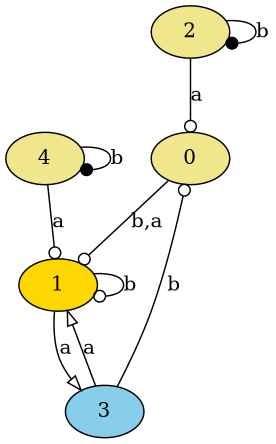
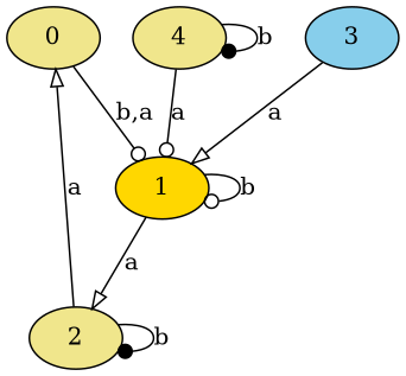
  digraph {
    d2tdocpreamble="\usetikzlibrary{automata}"
    d2tfigpreamble="\tikzstyle{every state}= [ draw=blue!50,very thick,fill=blue!20]  \tikzstyle{auto}= [fill=white]"
    ranksep=0.5
    node [fillcolor=khaki style="state,filled"]
    edge [arrowhead=odot lblstyle=auto topath="bend right"]
    n1 [label=0 style="state, accepting,filled"]
    n2 [fillcolor=gold label=1]
    n3 [label=4 style="state, initial,filled"]
    n4 [fillcolor=skyblue label=3]
    n5 [label=2]
    n1 -> n2 [label="b,a"]
    n2 -> n2 [label=b topath="loop above"]
-   n2 -> n4 [arrowhead=onormal label=a]
+   n2 -> n5 [arrowhead=onormal label=a]
    n3 -> n2 [label=a]
    n3 -> n3 [arrowhead=dot label=b topath="loop above"]
-   n4 -> n1 [label=b]
    n4 -> n2 [arrowhead=onormal label=a]
-   n5 -> n1 [label=a]
+   n5 -> n1 [arrowhead=onormal label=a]
    n5 -> n5 [arrowhead=dot label=b topath="loop above"]
  }
